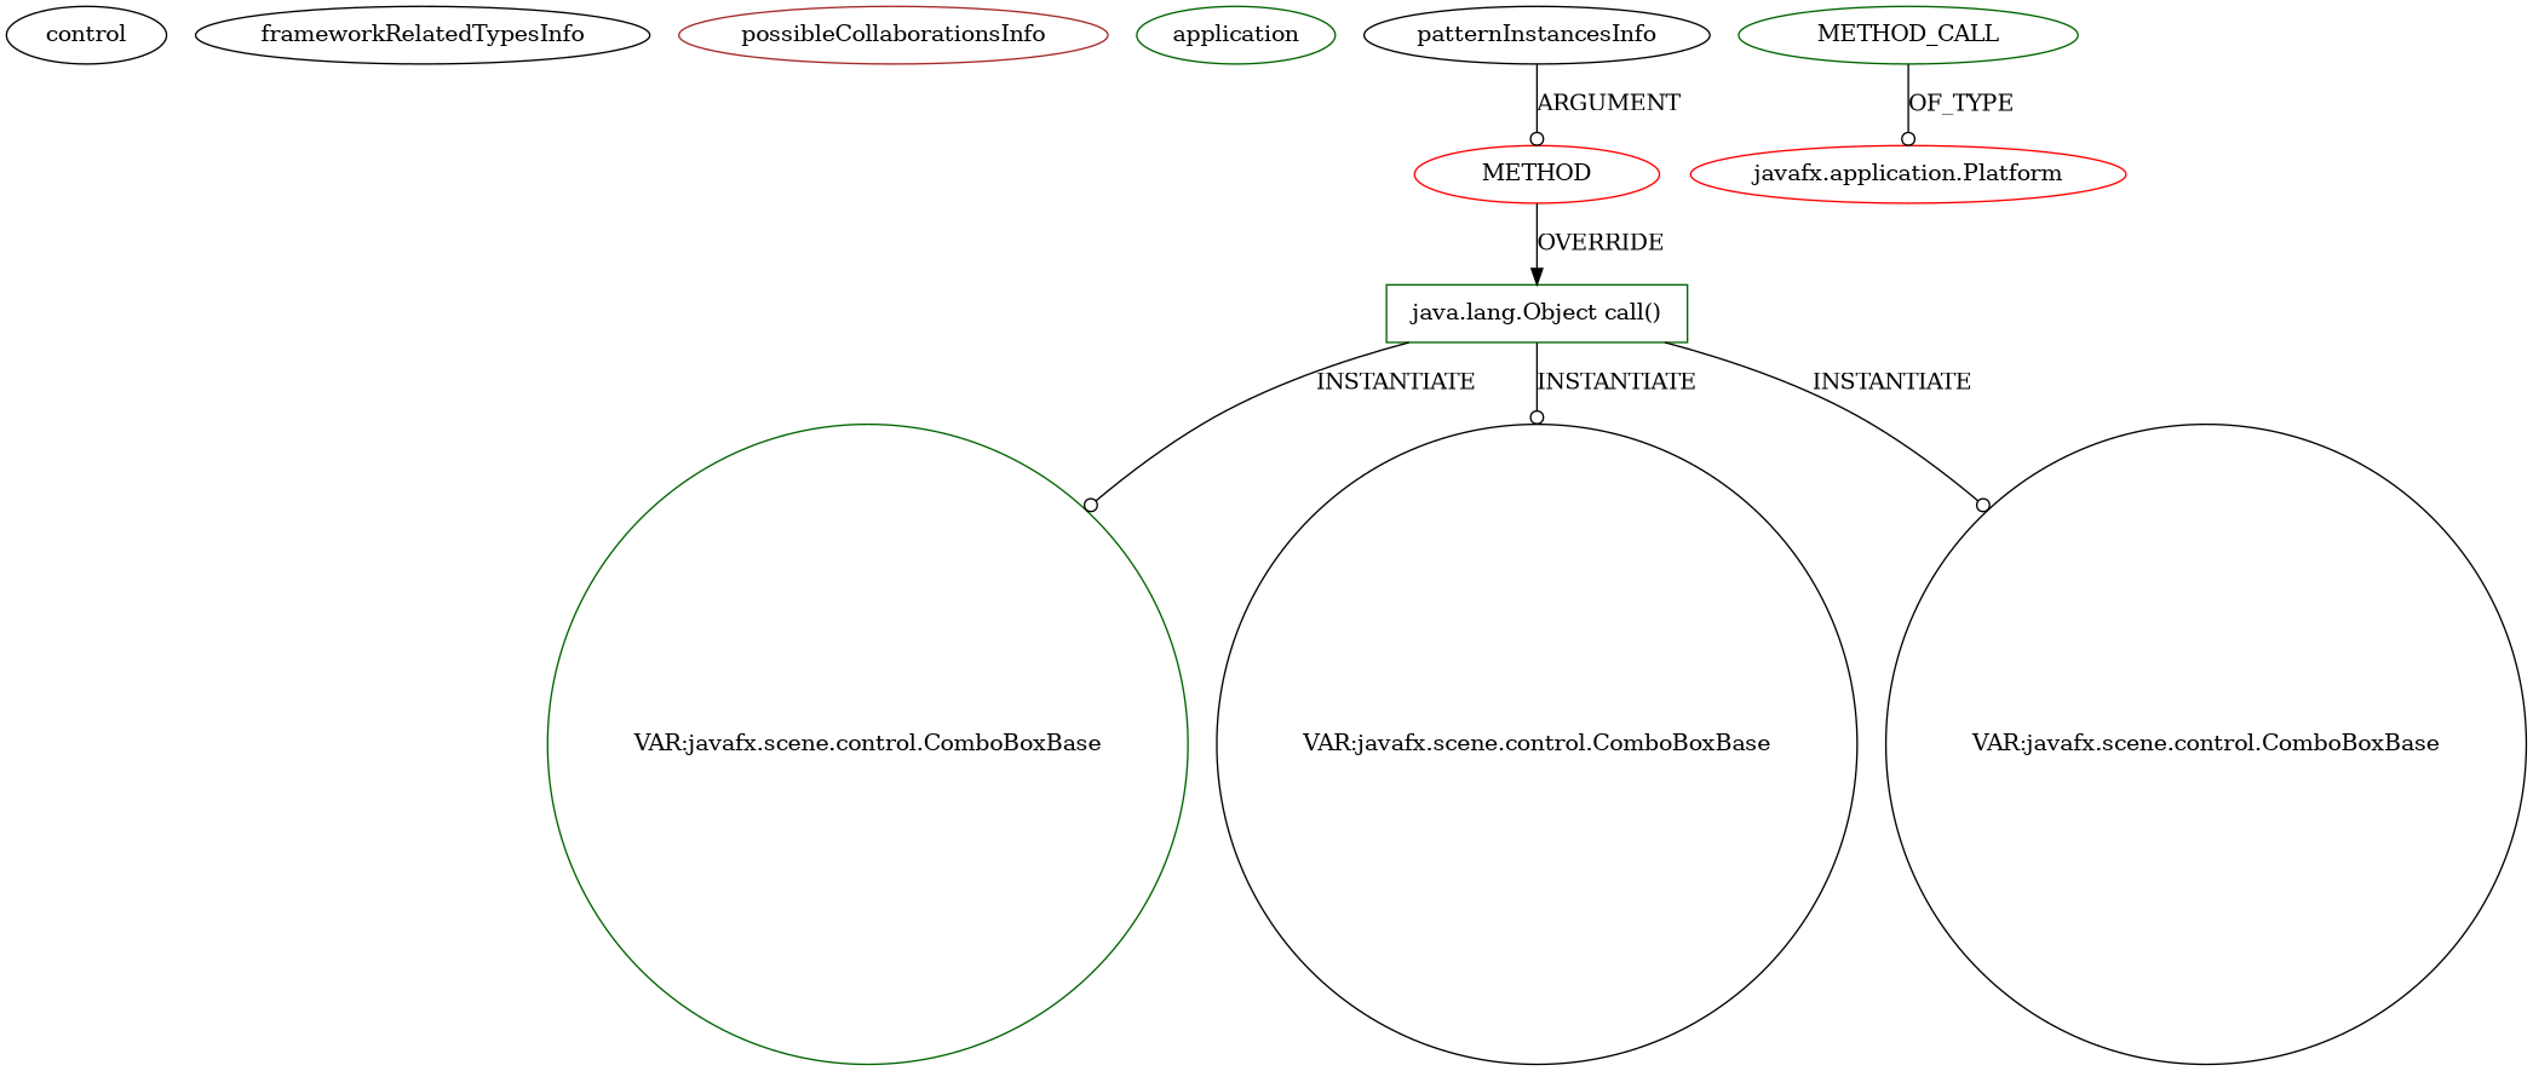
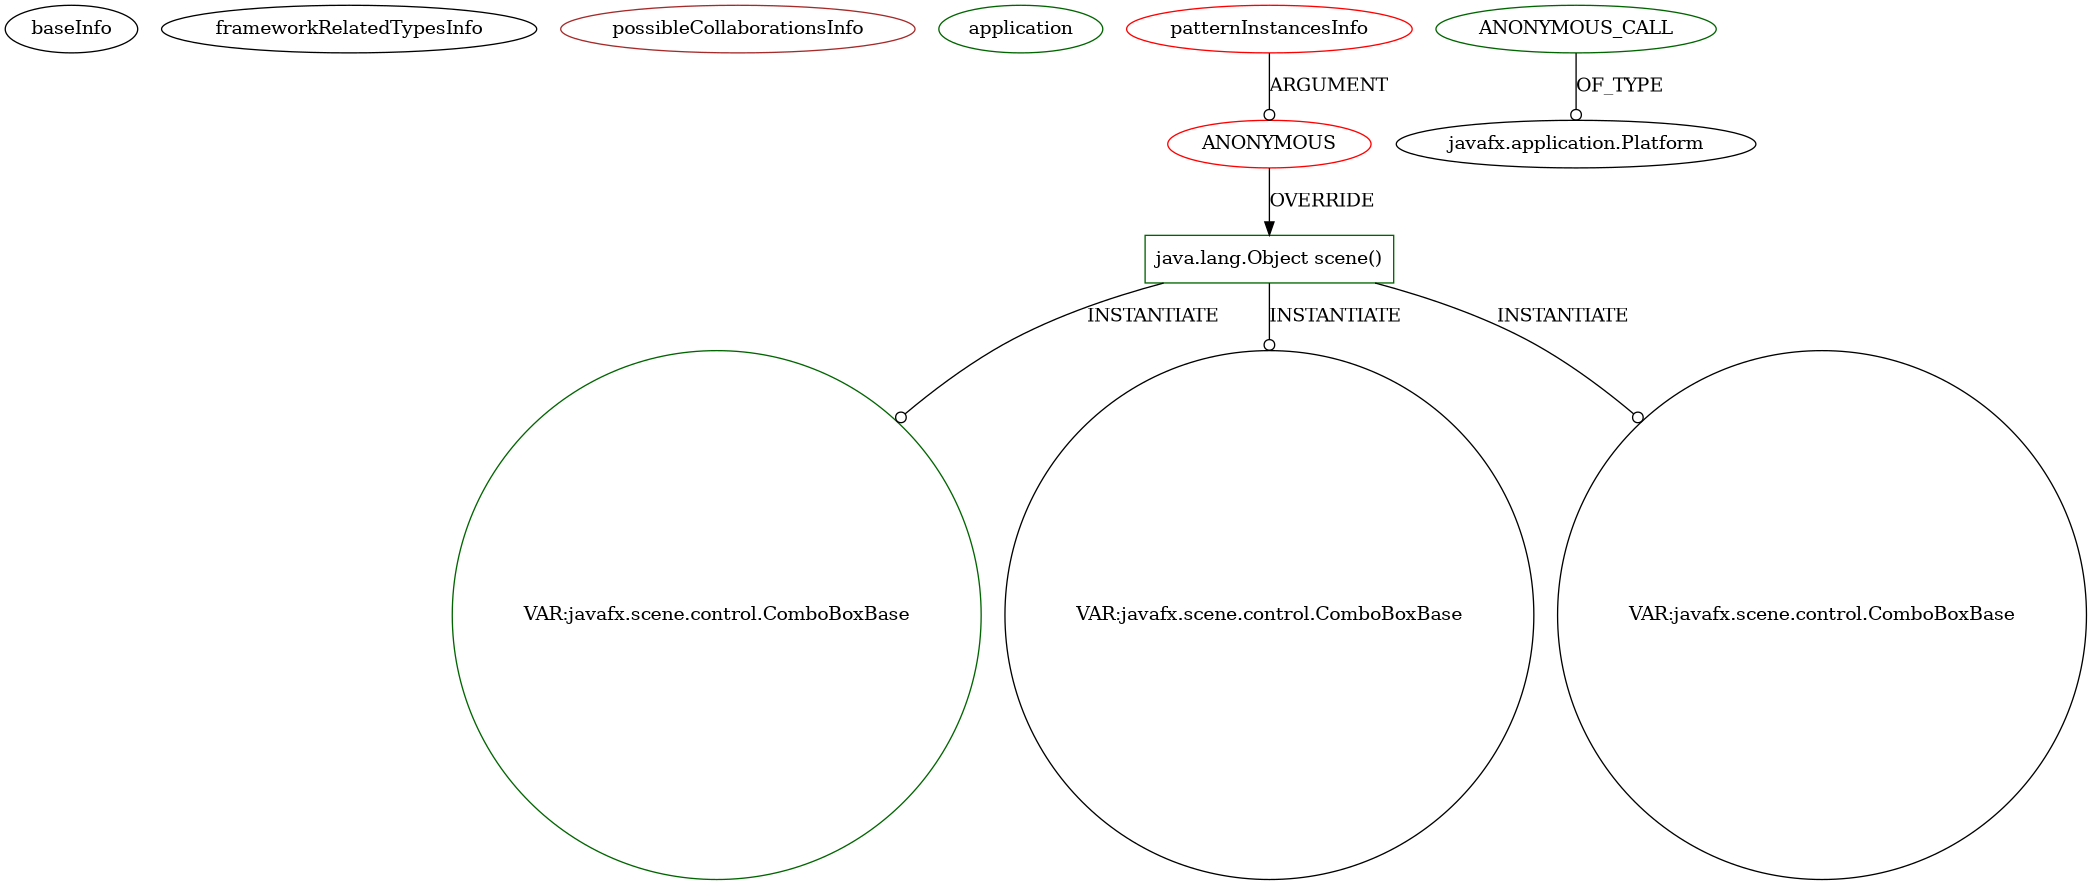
  digraph {
    node [color=black isFrameworkType=false]
    edge [arrowhead=odot]
-   baseInfo [category=pattern graphId=802 isAnonymous=true possibleRelation=false label=control isFrameworkType=""]
+   baseInfo [category=pattern graphId=802 isAnonymous=true possibleRelation=false isFrameworkType=""]
    frameworkRelatedTypesInfo [isFrameworkType=""]
    possibleCollaborationsInfo [color=brown isFrameworkType=""]
    n4 [color=darkgreen frequency=3.0 label=application patternRootClient=0 isFrameworkType=""]
-   patternInstancesInfo [0="tchovanak-DBS_projekt~/tchovanak-DBS_projekt/DBS_projekt-master/src/sk/fiit/tomas/chovanak/dbs/gui/ViewController.java~void zobrazZamestnanec()~4513" 1="tchovanak-DBS_projekt~/tchovanak-DBS_projekt/DBS_projekt-master/src/sk/fiit/tomas/chovanak/dbs/gui/ViewController.java~void insertNewSell()~4514" 2="tchovanak-DBS_projekt~/tchovanak-DBS_projekt/DBS_projekt-master/src/sk/fiit/tomas/chovanak/dbs/gui/ViewController.java~void updateDataEmployee()~4515" isFrameworkType=""]
-   n6 [color=red label=METHOD vertexType=ROOT_ANONYMOUS_DECLARATION]
-   n7 [color=red label="javafx.application.Platform" vertexType=FRAMEWORK_CLASS_TYPE]
-   n8 [color=darkgreen label=METHOD_CALL vertexType=OUTSIDE_CALL]
-   n9 [color=darkgreen label="java.lang.Object call()" shape=box vertexType=OVERRIDING_METHOD_DECLARATION]
+   patternInstancesInfo [0="tchovanak-DBS_projekt~/tchovanak-DBS_projekt/DBS_projekt-master/src/sk/fiit/tomas/chovanak/dbs/gui/ViewController.java~void zobrazZamestnanec()~4513" 1="tchovanak-DBS_projekt~/tchovanak-DBS_projekt/DBS_projekt-master/src/sk/fiit/tomas/chovanak/dbs/gui/ViewController.java~void insertNewSell()~4514" 2="tchovanak-DBS_projekt~/tchovanak-DBS_projekt/DBS_projekt-master/src/sk/fiit/tomas/chovanak/dbs/gui/ViewController.java~void updateDataEmployee()~4515" color=red isFrameworkType=""]
+   n6 [color=red label=ANONYMOUS vertexType=ROOT_ANONYMOUS_DECLARATION]
+   n7 [label="javafx.application.Platform" vertexType=FRAMEWORK_CLASS_TYPE]
+   n8 [color=darkgreen label=ANONYMOUS_CALL vertexType=OUTSIDE_CALL]
+   n9 [color=darkgreen label="java.lang.Object scene()" shape=box vertexType=OVERRIDING_METHOD_DECLARATION]
    n10 [color=darkgreen label="VAR:javafx.scene.control.ComboBoxBase" shape=circle vertexType=VARIABLE_EXPRESION]
    n11 [label="VAR:javafx.scene.control.ComboBoxBase" shape=circle vertexType=VARIABLE_EXPRESION]
    n12 [label="VAR:javafx.scene.control.ComboBoxBase" shape=circle vertexType=VARIABLE_EXPRESION]
    patternInstancesInfo -> n6 [label=ARGUMENT]
    n6 -> n9 [arrowhead=normal label=OVERRIDE]
    n8 -> n7 [label=OF_TYPE]
    n9 -> n10 [label=INSTANTIATE]
    n9 -> n11 [label=INSTANTIATE]
    n9 -> n12 [label=INSTANTIATE]
  }
